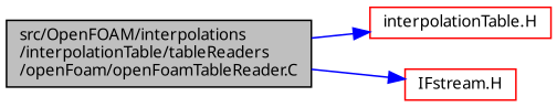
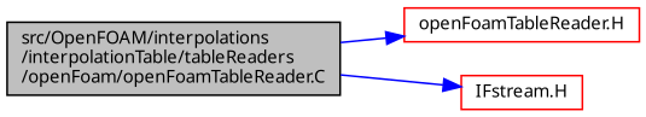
  digraph {
    rankdir=LR
    fontname="Noto Sans"
    node [color=red fontname="Noto Sans" fontsize=10 shape=record]
    edge [color=blue fontname="Noto Sans" fontsize=10 labelfontname=Helvetica labelfontsize=10 style=solid]
    n1 [color=black fillcolor=grey75 fontcolor=black height=0.2 label="src/OpenFOAM/interpolations\l/interpolationTable/tableReaders\l/openFoam/openFoamTableReader.C" style=filled width=0.4]
-   n2 [height=0.2 label="interpolationTable.H" width=0.4]
+   n2 [height=0.2 label="openFoamTableReader.H" width=0.4]
    n3 [height=0.2 label="IFstream.H" width=0.4]
    n1 -> n2
    n1 -> n3
  }
